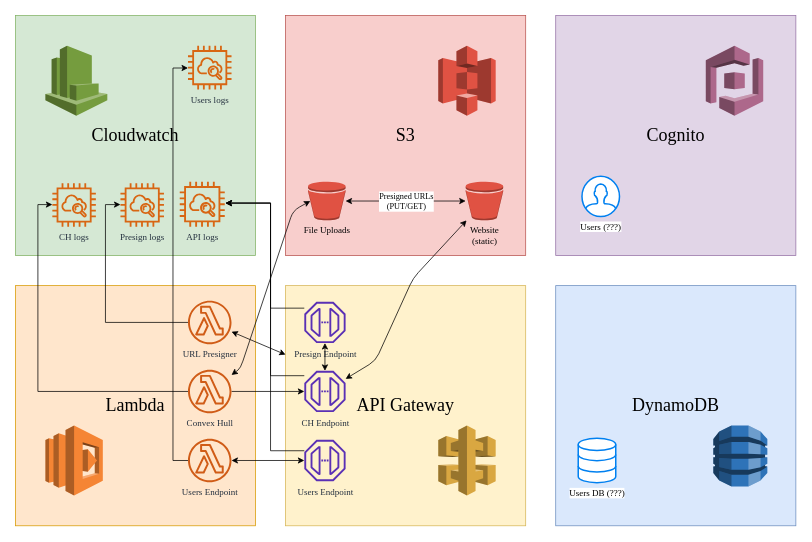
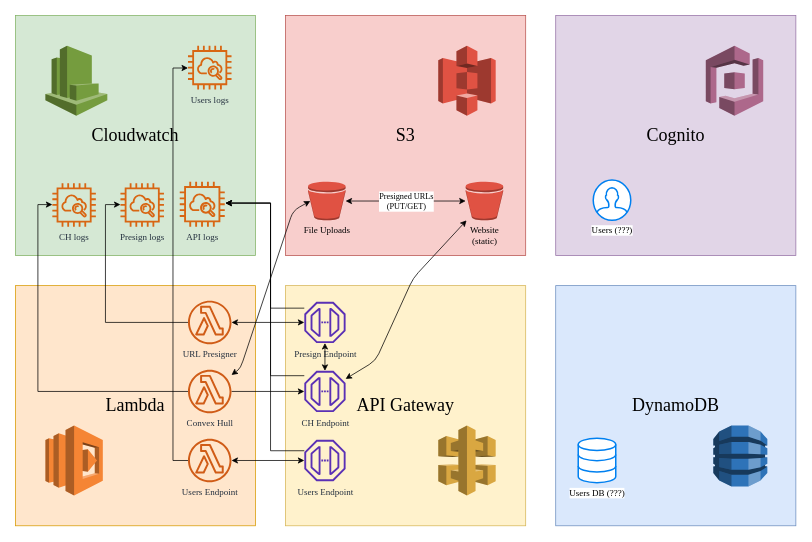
  <mxCell id="0" />
  <mxCell id="1" parent="0" />
  <mxCell id="2" value="&lt;font style=&quot;font-size: 24px&quot;&gt;Cognito&lt;/font&gt;" style="whiteSpace=wrap;html=1;aspect=fixed;fontFamily=IBM Plex Sans;fillColor=#e1d5e7;strokeColor=#9673a6;" parent="1" vertex="1"><mxGeometry x="740" y="20" width="320" height="320" as="geometry" /></mxCell>
  <mxCell id="3" value="&lt;font style=&quot;font-size: 24px&quot;&gt;DynamoDB&lt;/font&gt;" style="whiteSpace=wrap;html=1;aspect=fixed;fillColor=#dae8fc;strokeColor=#6c8ebf;fontFamily=IBM Plex Sans;" parent="1" vertex="1"><mxGeometry x="740" y="380" width="320" height="320" as="geometry" /></mxCell>
  <mxCell id="4" value="&lt;font style=&quot;font-size: 24px&quot;&gt;Cloudwatch&lt;/font&gt;" style="rounded=0;whiteSpace=wrap;html=1;fillColor=#d5e8d4;strokeColor=#82b366;fontFamily=IBM Plex Sans;" parent="1" vertex="1"><mxGeometry x="20" y="20" width="320" height="320" as="geometry" /></mxCell>
  <mxCell id="5" value="&lt;font style=&quot;font-size: 24px&quot;&gt;API Gateway&lt;/font&gt;" style="rounded=0;whiteSpace=wrap;html=1;fillColor=#fff2cc;strokeColor=#d6b656;fontFamily=IBM Plex Sans;" parent="1" vertex="1"><mxGeometry x="380" y="380" width="320" height="320" as="geometry" /></mxCell>
  <mxCell id="6" value="&lt;font style=&quot;font-size: 24px&quot;&gt;S3&lt;/font&gt;" style="rounded=0;whiteSpace=wrap;html=1;fillColor=#f8cecc;strokeColor=#b85450;fontFamily=IBM Plex Sans;" parent="1" vertex="1"><mxGeometry x="380" y="20" width="320" height="320" as="geometry" /></mxCell>
  <mxCell id="7" value="" style="outlineConnect=0;dashed=0;verticalLabelPosition=bottom;verticalAlign=top;align=center;html=1;shape=mxgraph.aws3.api_gateway;fillColor=#D9A741;gradientColor=none;fontFamily=IBM Plex Sans;" parent="1" vertex="1"><mxGeometry x="583.5" y="566.5" width="76.5" height="93" as="geometry" /></mxCell>
  <mxCell id="8" value="" style="outlineConnect=0;dashed=0;verticalLabelPosition=bottom;verticalAlign=top;align=center;html=1;shape=mxgraph.aws3.s3;fillColor=#E05243;gradientColor=none;fontFamily=IBM Plex Sans;" parent="1" vertex="1"><mxGeometry x="583.5" y="60.5" width="76.5" height="93" as="geometry" /></mxCell>
  <mxCell id="9" value="Website&lt;br&gt;(static)" style="outlineConnect=0;dashed=0;verticalLabelPosition=bottom;verticalAlign=top;align=center;html=1;shape=mxgraph.aws3.bucket;fillColor=#E05243;gradientColor=none;fontFamily=IBM Plex Sans;" parent="1" vertex="1"><mxGeometry x="620" y="241.5" width="50" height="51.5" as="geometry" /></mxCell>
  <mxCell id="10" value="File Uploads" style="outlineConnect=0;dashed=0;verticalLabelPosition=bottom;verticalAlign=top;align=center;html=1;shape=mxgraph.aws3.bucket;fillColor=#E05243;gradientColor=none;fontFamily=IBM Plex Sans;" parent="1" vertex="1"><mxGeometry x="410" y="241.5" width="50" height="51.5" as="geometry" /></mxCell>
  <mxCell id="11" style="edgeStyle=orthogonalEdgeStyle;rounded=0;orthogonalLoop=1;jettySize=auto;html=1;startArrow=none;startFill=0;endArrow=classic;endFill=1;strokeColor=#000000;fontFamily=IBM Plex Sans;" parent="1" source="12" edge="1"><mxGeometry relative="1" as="geometry"><mxPoint x="300" y="270" as="targetPoint" /><Array as="points"><mxPoint x="360" y="410" /><mxPoint x="360" y="270" /></Array></mxGeometry></mxCell>
  <mxCell id="12" value="Presign Endpoint" style="outlineConnect=0;fontColor=#232F3E;gradientColor=none;fillColor=#5A30B5;strokeColor=none;dashed=0;verticalLabelPosition=bottom;verticalAlign=top;align=center;html=1;fontSize=12;fontStyle=0;aspect=fixed;pointerEvents=1;shape=mxgraph.aws4.endpoint;fontFamily=IBM Plex Sans;" parent="1" vertex="1"><mxGeometry x="405" y="401.5" width="55" height="55" as="geometry" /></mxCell>
  <mxCell id="13" value="&lt;font style=&quot;font-size: 24px&quot;&gt;Lambda&lt;/font&gt;" style="rounded=0;whiteSpace=wrap;html=1;fillColor=#ffe6cc;strokeColor=#d79b00;fontFamily=IBM Plex Sans;" parent="1" vertex="1"><mxGeometry x="20" y="380" width="320" height="320" as="geometry" /></mxCell>
  <mxCell id="14" value="" style="outlineConnect=0;dashed=0;verticalLabelPosition=bottom;verticalAlign=top;align=center;html=1;shape=mxgraph.aws3.lambda;fillColor=#F58534;gradientColor=none;fontFamily=IBM Plex Sans;" parent="1" vertex="1"><mxGeometry x="60" y="566.5" width="76.5" height="93" as="geometry" /></mxCell>
  <mxCell id="15" style="edgeStyle=orthogonalEdgeStyle;rounded=0;orthogonalLoop=1;jettySize=auto;html=1;fontFamily=IBM Plex Sans;" parent="1" source="16" target="26" edge="1"><mxGeometry relative="1" as="geometry"><Array as="points"><mxPoint x="140" y="429" /><mxPoint x="140" y="272" /></Array></mxGeometry></mxCell>
  <mxCell id="16" value="URL Presigner" style="outlineConnect=0;fontColor=#232F3E;gradientColor=none;fillColor=#D05C17;strokeColor=none;dashed=0;verticalLabelPosition=bottom;verticalAlign=top;align=center;html=1;fontSize=12;fontStyle=0;aspect=fixed;pointerEvents=1;shape=mxgraph.aws4.lambda_function;fontFamily=IBM Plex Sans;" parent="1" vertex="1"><mxGeometry x="250" y="400" width="58" height="58" as="geometry" /></mxCell>
  <mxCell id="17" style="edgeStyle=orthogonalEdgeStyle;rounded=0;orthogonalLoop=1;jettySize=auto;html=1;fontFamily=IBM Plex Sans;" parent="1" source="19" target="27" edge="1"><mxGeometry relative="1" as="geometry"><Array as="points"><mxPoint x="50" y="521" /><mxPoint x="50" y="272" /></Array></mxGeometry></mxCell>
  <mxCell id="18" style="edgeStyle=orthogonalEdgeStyle;rounded=0;orthogonalLoop=1;jettySize=auto;html=1;fontFamily=IBM Plex Sans;" parent="1" source="19" target="29" edge="1"><mxGeometry relative="1" as="geometry" /></mxCell>
  <mxCell id="19" value="Convex Hull" style="outlineConnect=0;fontColor=#232F3E;gradientColor=none;fillColor=#D05C17;strokeColor=none;dashed=0;verticalLabelPosition=bottom;verticalAlign=top;align=center;html=1;fontSize=12;fontStyle=0;aspect=fixed;pointerEvents=1;shape=mxgraph.aws4.lambda_function;fontFamily=IBM Plex Sans;" parent="1" vertex="1"><mxGeometry x="250" y="492" width="58" height="58" as="geometry" /></mxCell>
  <mxCell id="20" value="" style="outlineConnect=0;dashed=0;verticalLabelPosition=bottom;verticalAlign=top;align=center;html=1;shape=mxgraph.aws3.cloudwatch;fillColor=#759C3E;gradientColor=none;fontFamily=IBM Plex Sans;" parent="1" vertex="1"><mxGeometry x="60" y="60.5" width="82.5" height="93" as="geometry" /></mxCell>
  <mxCell id="21" value="" style="endArrow=classic;startArrow=classic;html=1;fontFamily=IBM Plex Sans;" parent="1" source="12" target="29" edge="1"><mxGeometry width="50" height="50" relative="1" as="geometry"><mxPoint x="650" y="410" as="sourcePoint" /><mxPoint x="570" y="330" as="targetPoint" /></mxGeometry></mxCell>
- <mxCell id="22" value="" style="endArrow=classic;startArrow=classic;html=1;fontFamily=IBM Plex Sans;" parent="1" source="16" target="5" edge="1"><mxGeometry width="50" height="50" relative="1" as="geometry"><mxPoint x="650" y="410" as="sourcePoint" /><mxPoint x="700" y="360" as="targetPoint" /></mxGeometry></mxCell>
+ <mxCell id="22" value="" style="endArrow=classic;startArrow=classic;html=1;fontFamily=IBM Plex Sans;" parent="1" source="16" target="12" edge="1"><mxGeometry width="50" height="50" relative="1" as="geometry"><mxPoint x="650" y="410" as="sourcePoint" /><mxPoint x="700" y="360" as="targetPoint" /></mxGeometry></mxCell>
  <mxCell id="23" value="P" style="endArrow=classic;html=1;fontFamily=IBM Plex Sans;startArrow=classic;startFill=1;" parent="1" source="9" target="10" edge="1"><mxGeometry relative="1" as="geometry"><mxPoint x="570" y="292.5" as="sourcePoint" /><mxPoint x="420" y="190" as="targetPoint" /></mxGeometry></mxCell>
  <mxCell id="24" value="Presigned URLs&lt;br&gt;(PUT/GET)" style="edgeLabel;resizable=0;html=1;align=center;verticalAlign=middle;fontFamily=IBM Plex Sans;" parent="23" connectable="0" vertex="1"><mxGeometry relative="1" as="geometry" /></mxCell>
  <mxCell id="25" value="API logs" style="outlineConnect=0;fontColor=#232F3E;gradientColor=none;fillColor=#D86613;strokeColor=none;dashed=0;verticalLabelPosition=bottom;verticalAlign=top;align=center;html=1;fontSize=12;fontStyle=0;aspect=fixed;pointerEvents=1;shape=mxgraph.aws4.instance_with_cloudwatch2;fontFamily=IBM Plex Sans;" parent="1" vertex="1"><mxGeometry x="239" y="241.5" width="60" height="60" as="geometry" /></mxCell>
  <mxCell id="26" value="Presign logs" style="outlineConnect=0;fontColor=#232F3E;gradientColor=none;fillColor=#D86613;strokeColor=none;dashed=0;verticalLabelPosition=bottom;verticalAlign=top;align=center;html=1;fontSize=12;fontStyle=0;aspect=fixed;pointerEvents=1;shape=mxgraph.aws4.instance_with_cloudwatch2;fontFamily=IBM Plex Sans;" parent="1" vertex="1"><mxGeometry x="160" y="243.5" width="58" height="58" as="geometry" /></mxCell>
  <mxCell id="27" value="CH logs" style="outlineConnect=0;fontColor=#232F3E;gradientColor=none;fillColor=#D86613;strokeColor=none;dashed=0;verticalLabelPosition=bottom;verticalAlign=top;align=center;html=1;fontSize=12;fontStyle=0;aspect=fixed;pointerEvents=1;shape=mxgraph.aws4.instance_with_cloudwatch2;fontFamily=IBM Plex Sans;" parent="1" vertex="1"><mxGeometry x="69.25" y="243.5" width="58" height="58" as="geometry" /></mxCell>
  <mxCell id="28" style="edgeStyle=orthogonalEdgeStyle;rounded=0;orthogonalLoop=1;jettySize=auto;html=1;startArrow=none;startFill=0;endArrow=classic;endFill=1;strokeColor=#000000;fontFamily=IBM Plex Sans;" parent="1" source="29" edge="1"><mxGeometry relative="1" as="geometry"><mxPoint x="300" y="270" as="targetPoint" /><Array as="points"><mxPoint x="360" y="500" /><mxPoint x="360" y="270" /></Array></mxGeometry></mxCell>
  <mxCell id="29" value="CH Endpoint" style="outlineConnect=0;fontColor=#232F3E;gradientColor=none;fillColor=#5A30B5;strokeColor=none;dashed=0;verticalLabelPosition=bottom;verticalAlign=top;align=center;html=1;fontSize=12;fontStyle=0;aspect=fixed;pointerEvents=1;shape=mxgraph.aws4.endpoint;fontFamily=IBM Plex Sans;" parent="1" vertex="1"><mxGeometry x="405" y="493.5" width="55" height="55" as="geometry" /></mxCell>
  <mxCell id="30" value="" style="endArrow=classic;startArrow=classic;html=1;fontFamily=IBM Plex Sans;" parent="1" source="29" target="9" edge="1"><mxGeometry width="50" height="50" relative="1" as="geometry"><mxPoint x="390" y="420" as="sourcePoint" /><mxPoint x="440" y="370" as="targetPoint" /><Array as="points"><mxPoint x="500" y="480" /><mxPoint x="550" y="370" /></Array></mxGeometry></mxCell>
  <mxCell id="31" value="" style="outlineConnect=0;dashed=0;verticalLabelPosition=bottom;verticalAlign=top;align=center;html=1;shape=mxgraph.aws3.dynamo_db;fillColor=#2E73B8;gradientColor=none;fontFamily=IBM Plex Sans;" parent="1" vertex="1"><mxGeometry x="950" y="566.5" width="72" height="81" as="geometry" /></mxCell>
  <mxCell id="32" value="" style="outlineConnect=0;dashed=0;verticalLabelPosition=bottom;verticalAlign=top;align=center;html=1;shape=mxgraph.aws3.cognito;fillColor=#AD688B;gradientColor=none;fontFamily=IBM Plex Sans;" parent="1" vertex="1"><mxGeometry x="940" y="60.5" width="76.5" height="93" as="geometry" /></mxCell>
  <mxCell id="33" style="edgeStyle=orthogonalEdgeStyle;rounded=0;orthogonalLoop=1;jettySize=auto;html=1;startArrow=none;startFill=0;endArrow=classic;endFill=1;strokeColor=#000000;fontFamily=IBM Plex Sans;" parent="1" source="35" edge="1"><mxGeometry relative="1" as="geometry"><mxPoint x="300" y="270" as="targetPoint" /><Array as="points"><mxPoint x="360" y="600" /><mxPoint x="360" y="270" /></Array></mxGeometry></mxCell>
  <mxCell id="34" style="edgeStyle=orthogonalEdgeStyle;rounded=0;orthogonalLoop=1;jettySize=auto;html=1;startArrow=classic;startFill=1;endArrow=classic;endFill=1;strokeColor=#000000;fontFamily=IBM Plex Sans;" parent="1" source="35" target="38" edge="1"><mxGeometry relative="1" as="geometry" /></mxCell>
  <mxCell id="35" value="Users Endpoint" style="outlineConnect=0;fontColor=#232F3E;gradientColor=none;fillColor=#5A30B5;strokeColor=none;dashed=0;verticalLabelPosition=bottom;verticalAlign=top;align=center;html=1;fontSize=12;fontStyle=0;aspect=fixed;pointerEvents=1;shape=mxgraph.aws4.endpoint;fontFamily=IBM Plex Sans;" parent="1" vertex="1"><mxGeometry x="405" y="585.5" width="55" height="55" as="geometry" /></mxCell>
  <mxCell id="36" value="Users logs" style="outlineConnect=0;fontColor=#232F3E;gradientColor=none;fillColor=#D86613;strokeColor=none;dashed=0;verticalLabelPosition=bottom;verticalAlign=top;align=center;html=1;fontSize=12;fontStyle=0;aspect=fixed;pointerEvents=1;shape=mxgraph.aws4.instance_with_cloudwatch2;fontFamily=IBM Plex Sans;" parent="1" vertex="1"><mxGeometry x="250" y="60.5" width="58" height="58" as="geometry" /></mxCell>
  <mxCell id="37" value="" style="endArrow=classic;html=1;strokeColor=#000000;fontFamily=IBM Plex Sans;entryX=0.06;entryY=0.5;entryDx=0;entryDy=0;entryPerimeter=0;startArrow=classic;startFill=1;" parent="1" source="19" target="10" edge="1"><mxGeometry width="50" height="50" relative="1" as="geometry"><mxPoint x="410" y="380" as="sourcePoint" /><mxPoint x="460" y="330" as="targetPoint" /><Array as="points"><mxPoint x="320" y="490" /><mxPoint x="390" y="280" /></Array></mxGeometry></mxCell>
  <mxCell id="38" value="Users Endpoint" style="outlineConnect=0;fontColor=#232F3E;gradientColor=none;fillColor=#D05C17;strokeColor=none;dashed=0;verticalLabelPosition=bottom;verticalAlign=top;align=center;html=1;fontSize=12;fontStyle=0;aspect=fixed;pointerEvents=1;shape=mxgraph.aws4.lambda_function;fontFamily=IBM Plex Sans;" parent="1" vertex="1"><mxGeometry x="250" y="584" width="58" height="58" as="geometry" /></mxCell>
  <mxCell id="39" value="Users DB (???)" style="html=1;verticalLabelPosition=bottom;align=center;labelBackgroundColor=#ffffff;verticalAlign=top;strokeWidth=2;strokeColor=#0080F0;shadow=0;dashed=0;shape=mxgraph.ios7.icons.data;fontFamily=IBM Plex Sans;" parent="1" vertex="1"><mxGeometry x="770" y="583.45" width="50" height="59.1" as="geometry" /></mxCell>
- <mxCell id="40" value="Users (???)" style="html=1;verticalLabelPosition=bottom;align=center;labelBackgroundColor=#ffffff;verticalAlign=top;strokeWidth=2;strokeColor=#0080F0;shadow=0;dashed=0;shape=mxgraph.ios7.icons.user;fontFamily=IBM Plex Sans;" parent="1" vertex="1"><mxGeometry x="775" y="234.37" width="50" height="53.63" as="geometry" /></mxCell>
+ <mxCell id="40" value="Users (???)" style="html=1;verticalLabelPosition=bottom;align=center;labelBackgroundColor=#ffffff;verticalAlign=top;strokeWidth=2;strokeColor=#0080F0;shadow=0;dashed=0;shape=mxgraph.ios7.icons.user;fontFamily=IBM Plex Sans;" parent="1" vertex="1"><mxGeometry x="790" y="239.37" width="50" height="53.63" as="geometry" /></mxCell>
  <mxCell id="41" style="edgeStyle=orthogonalEdgeStyle;rounded=0;orthogonalLoop=1;jettySize=auto;html=1;startArrow=none;startFill=0;endArrow=classic;endFill=1;strokeColor=#000000;fontFamily=IBM Plex Sans;" parent="1" source="38" target="36" edge="1"><mxGeometry relative="1" as="geometry"><mxPoint x="250" y="613" as="sourcePoint" /><mxPoint x="250" y="89.5" as="targetPoint" /><Array as="points"><mxPoint x="230" y="613" /><mxPoint x="230" y="90" /></Array></mxGeometry></mxCell>
